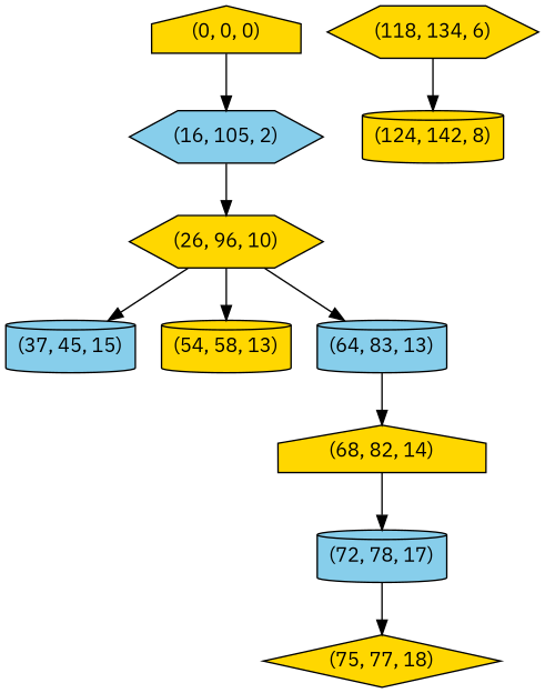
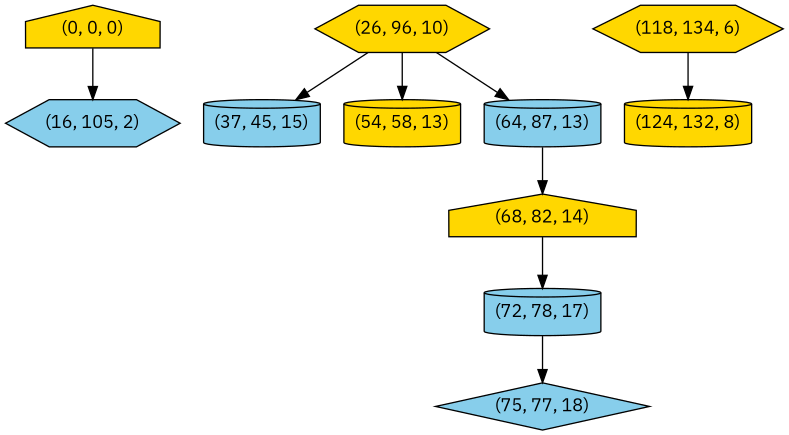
  digraph {
    fontname="IBM Plex Sans"
    node [fillcolor=gold fontname="IBM Plex Sans" shape=cylinder style=filled]
    edge [fontname="IBM Plex Sans"]
    "(0, 0, 0)" [shape=house]
    "(16, 105, 2)" [fillcolor=skyblue shape=hexagon]
    "(26, 96, 10)" [shape=hexagon]
    "(37, 45, 15)" [fillcolor=skyblue]
    "(54, 58, 13)"
-   "(64, 87, 13)" [fillcolor=skyblue label="(64, 83, 13)"]
+   "(64, 87, 13)" [fillcolor=skyblue]
    "(68, 82, 14)" [shape=house]
    "(72, 78, 17)" [fillcolor=skyblue]
-   "(75, 77, 18)" [shape=diamond]
+   "(75, 77, 18)" [fillcolor=skyblue shape=diamond]
    "(118, 134, 6)" [shape=hexagon]
-   "(124, 132, 8)" [label="(124, 142, 8)"]
+   "(124, 132, 8)"
    "(0, 0, 0)" -> "(16, 105, 2)"
-   "(16, 105, 2)" -> "(26, 96, 10)"
    "(26, 96, 10)" -> "(37, 45, 15)"
    "(26, 96, 10)" -> "(54, 58, 13)"
    "(26, 96, 10)" -> "(64, 87, 13)"
    "(64, 87, 13)" -> "(68, 82, 14)"
    "(68, 82, 14)" -> "(72, 78, 17)"
    "(72, 78, 17)" -> "(75, 77, 18)"
    "(118, 134, 6)" -> "(124, 132, 8)"
  }
